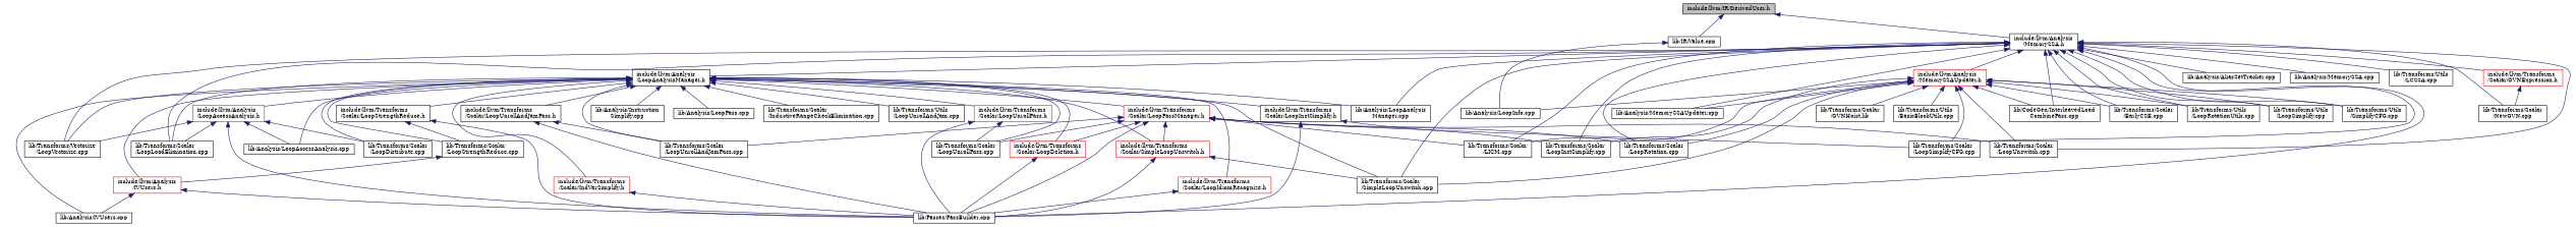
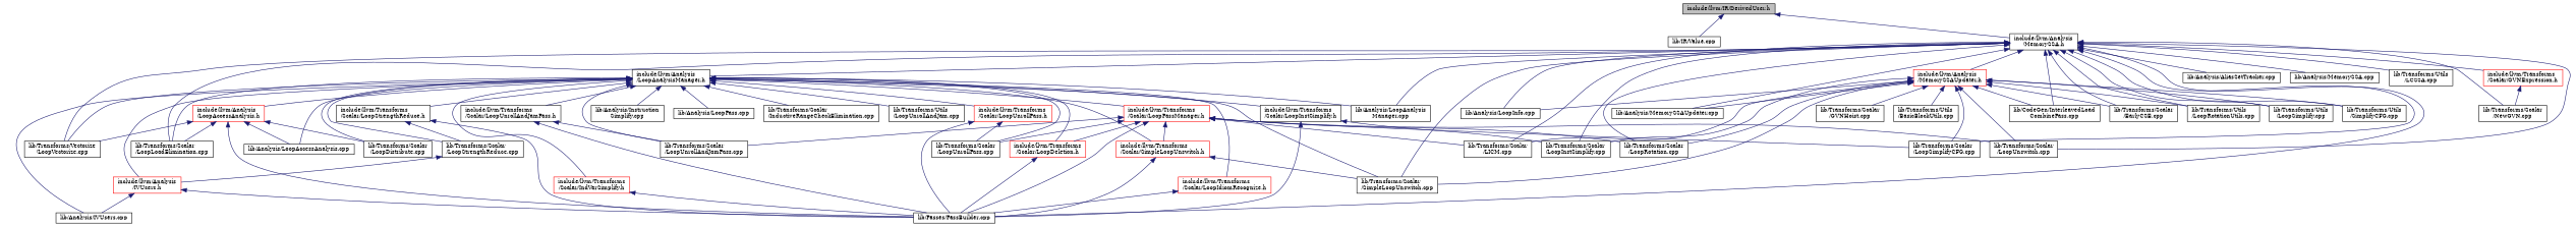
  digraph {
    fontname="DejaVu Serif"
    node [color=black fontname="DejaVu Serif" fontsize=10 shape=box]
    edge [color=midnightblue dir=back fontname="DejaVu Serif" fontsize=10 labelfontname=Helvetica labelfontsize=10 style=solid]
    n1 [fillcolor=grey75 fontcolor=black height=0.2 label="include/llvm/IR/DerivedUser.h" style=filled width=0.4]
    n2 [height=0.2 label="include/llvm/Analysis\l/MemorySSA.h" width=0.4]
    n3 [height=0.2 label="lib/IR/Value.cpp" width=0.4]
    n4 [height=0.2 label="include/llvm/Analysis\l/LoopAnalysisManager.h" width=0.4]
    n5 [height=0.2 label="lib/Passes/PassBuilder.cpp" width=0.4]
    n6 [height=0.2 label="lib/Transforms/Scalar\l/LoopLoadElimination.cpp" width=0.4]
    n7 [height=0.2 label="lib/Transforms/Vectorize\l/LoopVectorize.cpp" width=0.4]
    n8 [height=0.2 label="lib/Transforms/Scalar\l/LoopInstSimplify.cpp" width=0.4]
    n9 [height=0.2 label="lib/Transforms/Scalar\l/SimpleLoopUnswitch.cpp" width=0.4]
    n10 [height=0.2 label="lib/Transforms/Scalar\l/LICM.cpp" width=0.4]
    n11 [height=0.2 label="lib/Transforms/Scalar\l/LoopRotation.cpp" width=0.4]
    n12 [height=0.2 label="lib/Transforms/Scalar\l/LoopSimplifyCFG.cpp" width=0.4]
    n13 [height=0.2 label="lib/Transforms/Scalar\l/LoopUnswitch.cpp" width=0.4]
    n14 [height=0.2 label="lib/Analysis/LoopAnalysis\lManager.cpp" width=0.4]
    n15 [color=red height=0.2 label="include/llvm/Analysis\l/MemorySSAUpdater.h" width=0.4]
    n16 [height=0.2 label="lib/Analysis/LoopInfo.cpp" width=0.4]
    n17 [height=0.2 label="lib/Analysis/MemorySSAUpdater.cpp" width=0.4]
    n18 [height=0.2 label="lib/CodeGen/InterleavedLoad\lCombinePass.cpp" width=0.4]
    n19 [height=0.2 label="lib/Transforms/Scalar\l/EarlyCSE.cpp" width=0.4]
    n20 [height=0.2 label="lib/Transforms/Utils\l/LoopRotationUtils.cpp" width=0.4]
    n21 [height=0.2 label="lib/Transforms/Utils\l/LoopSimplify.cpp" width=0.4]
    n22 [height=0.2 label="lib/Transforms/Utils\l/SimplifyCFG.cpp" width=0.4]
    n23 [color=red height=0.2 label="include/llvm/Transforms\l/Scalar/GVNExpression.h" width=0.4]
    n24 [height=0.2 label="lib/Transforms/Scalar\l/NewGVN.cpp" width=0.4]
    n25 [height=0.2 label="lib/Analysis/AliasSetTracker.cpp" width=0.4]
    n26 [height=0.2 label="lib/Analysis/MemorySSA.cpp" width=0.4]
    n27 [height=0.2 label="lib/Transforms/Utils\l/LCSSA.cpp" width=0.4]
    n28 [color=red height=0.2 label="include/llvm/Analysis\l/IVUsers.h" width=0.4]
    n29 [height=0.2 label="lib/Analysis/IVUsers.cpp" width=0.4]
    n30 [height=0.2 label="lib/Transforms/Scalar\l/LoopStrengthReduce.cpp" width=0.4]
    n31 [color=red height=0.2 label="include/llvm/Analysis\l/LoopAccessAnalysis.h" width=0.4]
    n32 [height=0.2 label="lib/Analysis/LoopAccessAnalysis.cpp" width=0.4]
    n33 [height=0.2 label="lib/Transforms/Scalar\l/LoopDistribute.cpp" width=0.4]
    n34 [color=red height=0.2 label="include/llvm/Transforms\l/Scalar/IndVarSimplify.h" width=0.4]
    n35 [color=red height=0.2 label="include/llvm/Transforms\l/Scalar/LoopDeletion.h" width=0.4]
    n36 [color=red height=0.2 label="include/llvm/Transforms\l/Scalar/LoopIdiomRecognize.h" width=0.4]
    n37 [height=0.2 label="include/llvm/Transforms\l/Scalar/LoopInstSimplify.h" width=0.4]
    n38 [color=red height=0.2 label="include/llvm/Transforms\l/Scalar/LoopPassManager.h" width=0.4]
    n39 [color=red height=0.2 label="include/llvm/Transforms\l/Scalar/SimpleLoopUnswitch.h" width=0.4]
    n40 [height=0.2 label="lib/Transforms/Scalar\l/LoopUnrollAndJamPass.cpp" width=0.4]
    n41 [height=0.2 label="lib/Transforms/Scalar\l/LoopUnrollPass.cpp" width=0.4]
    n42 [height=0.2 label="include/llvm/Transforms\l/Scalar/LoopStrengthReduce.h" width=0.4]
    n43 [height=0.2 label="include/llvm/Transforms\l/Scalar/LoopUnrollAndJamPass.h" width=0.4]
    n44 [color=red height=0.2 label="include/llvm/Transforms\l/Scalar/LoopUnrollPass.h" width=0.4]
    n45 [height=0.2 label="lib/Analysis/Instruction\lSimplify.cpp" width=0.4]
    n46 [height=0.2 label="lib/Analysis/LoopPass.cpp" width=0.4]
    n47 [height=0.2 label="lib/Transforms/Scalar\l/InductiveRangeCheckElimination.cpp" width=0.4]
    n48 [height=0.2 label="lib/Transforms/Utils\l/LoopUnrollAndJam.cpp" width=0.4]
-   n49 [height=0.2 label="lib/Transforms/Scalar\l/GVNHoist.lib" width=0.4]
+   n49 [height=0.2 label="lib/Transforms/Scalar\l/GVNHoist.cpp" width=0.4]
    n50 [height=0.2 label="lib/Transforms/Utils\l/BasicBlockUtils.cpp" width=0.4]
    n1 -> n2
    n1 -> n3
    n2 -> n4
    n2 -> n5
    n2 -> n6
    n2 -> n7
    n2 -> n8
    n2 -> n9
    n2 -> n10
    n2 -> n11
    n2 -> n12
    n2 -> n13
    n2 -> n14
    n2 -> n15
-   n3 -> n16
+   n2 -> n16
    n2 -> n17
    n2 -> n18
    n2 -> n19
    n2 -> n20
    n2 -> n21
    n2 -> n22
    n2 -> n23
    n2 -> n24
    n2 -> n25
    n2 -> n26
    n2 -> n27
    n4 -> n6
    n4 -> n7
    n4 -> n9
    n4 -> n14
    n4 -> n28
    n4 -> n29
    n4 -> n30
    n4 -> n31
    n4 -> n32
    n4 -> n33
    n4 -> n34
    n4 -> n35
    n4 -> n36
    n4 -> n37
    n4 -> n38
    n4 -> n39
    n4 -> n40
    n4 -> n41
    n4 -> n42
    n4 -> n43
    n4 -> n44
    n4 -> n45
    n4 -> n46
    n4 -> n47
    n4 -> n48
    n15 -> n8
    n15 -> n9
    n15 -> n10
    n15 -> n11
    n15 -> n12
    n15 -> n13
    n15 -> n16
    n15 -> n17
    n15 -> n18
    n15 -> n19
    n15 -> n20
    n15 -> n21
    n15 -> n22
    n15 -> n49
    n15 -> n50
    n23 -> n24
    n28 -> n5
    n28 -> n29
    n30 -> n28
    n31 -> n5
    n31 -> n6
    n31 -> n7
    n31 -> n32
    n31 -> n33
    n34 -> n5
    n35 -> n5
    n36 -> n5
    n37 -> n5
    n37 -> n8
    n38 -> n5
    n38 -> n10
    n38 -> n11
    n38 -> n12
    n38 -> n13
    n38 -> n35
    n38 -> n39
    n38 -> n40
    n38 -> n41
    n39 -> n5
    n39 -> n9
    n42 -> n5
    n42 -> n30
    n43 -> n5
    n43 -> n40
    n44 -> n5
    n44 -> n41
  }
